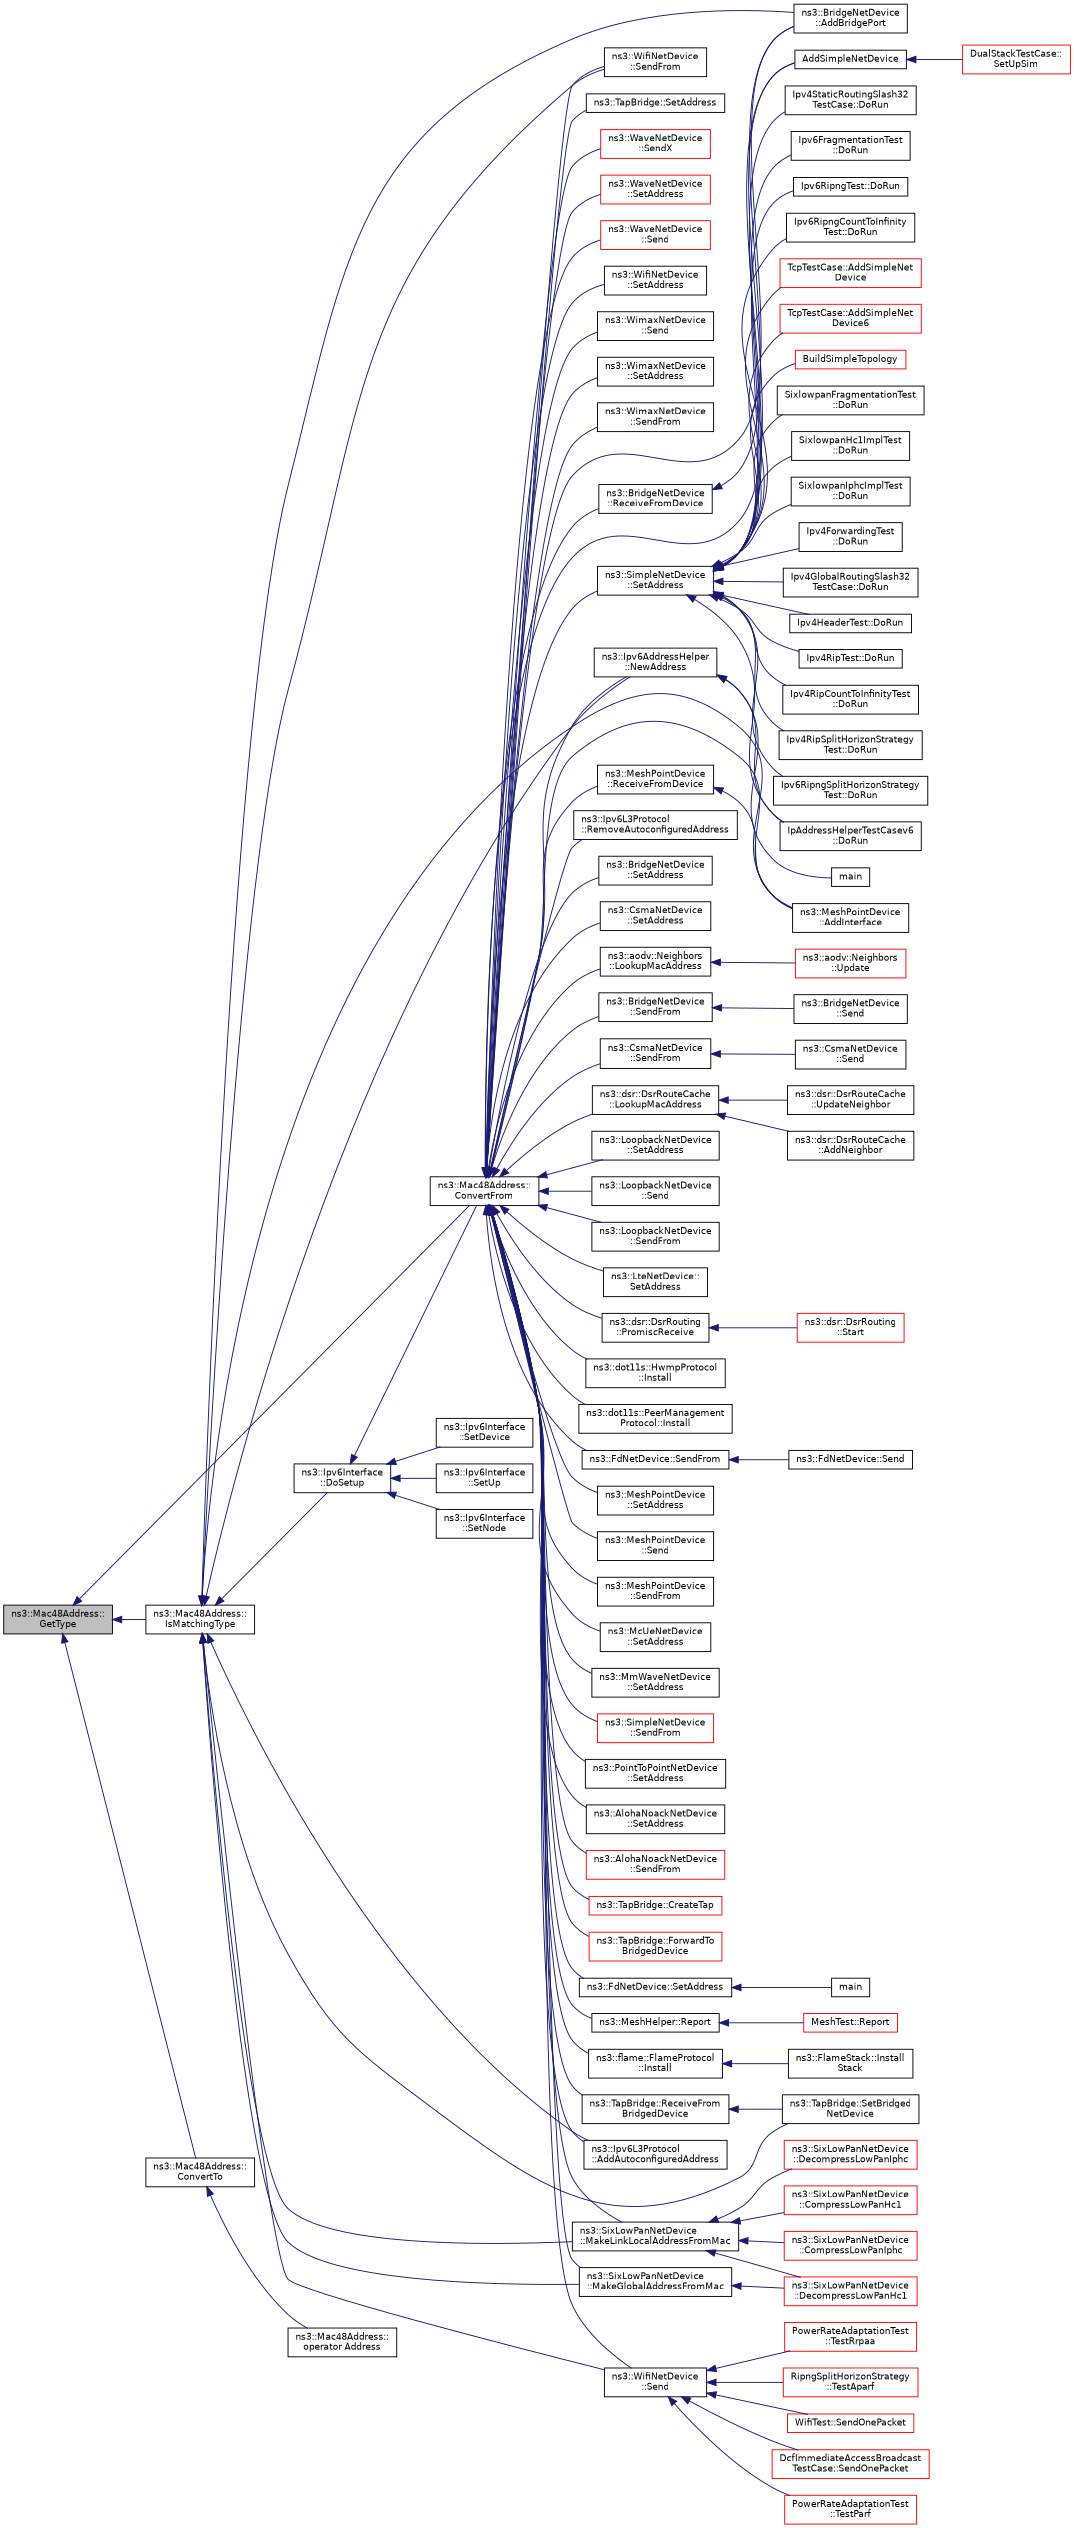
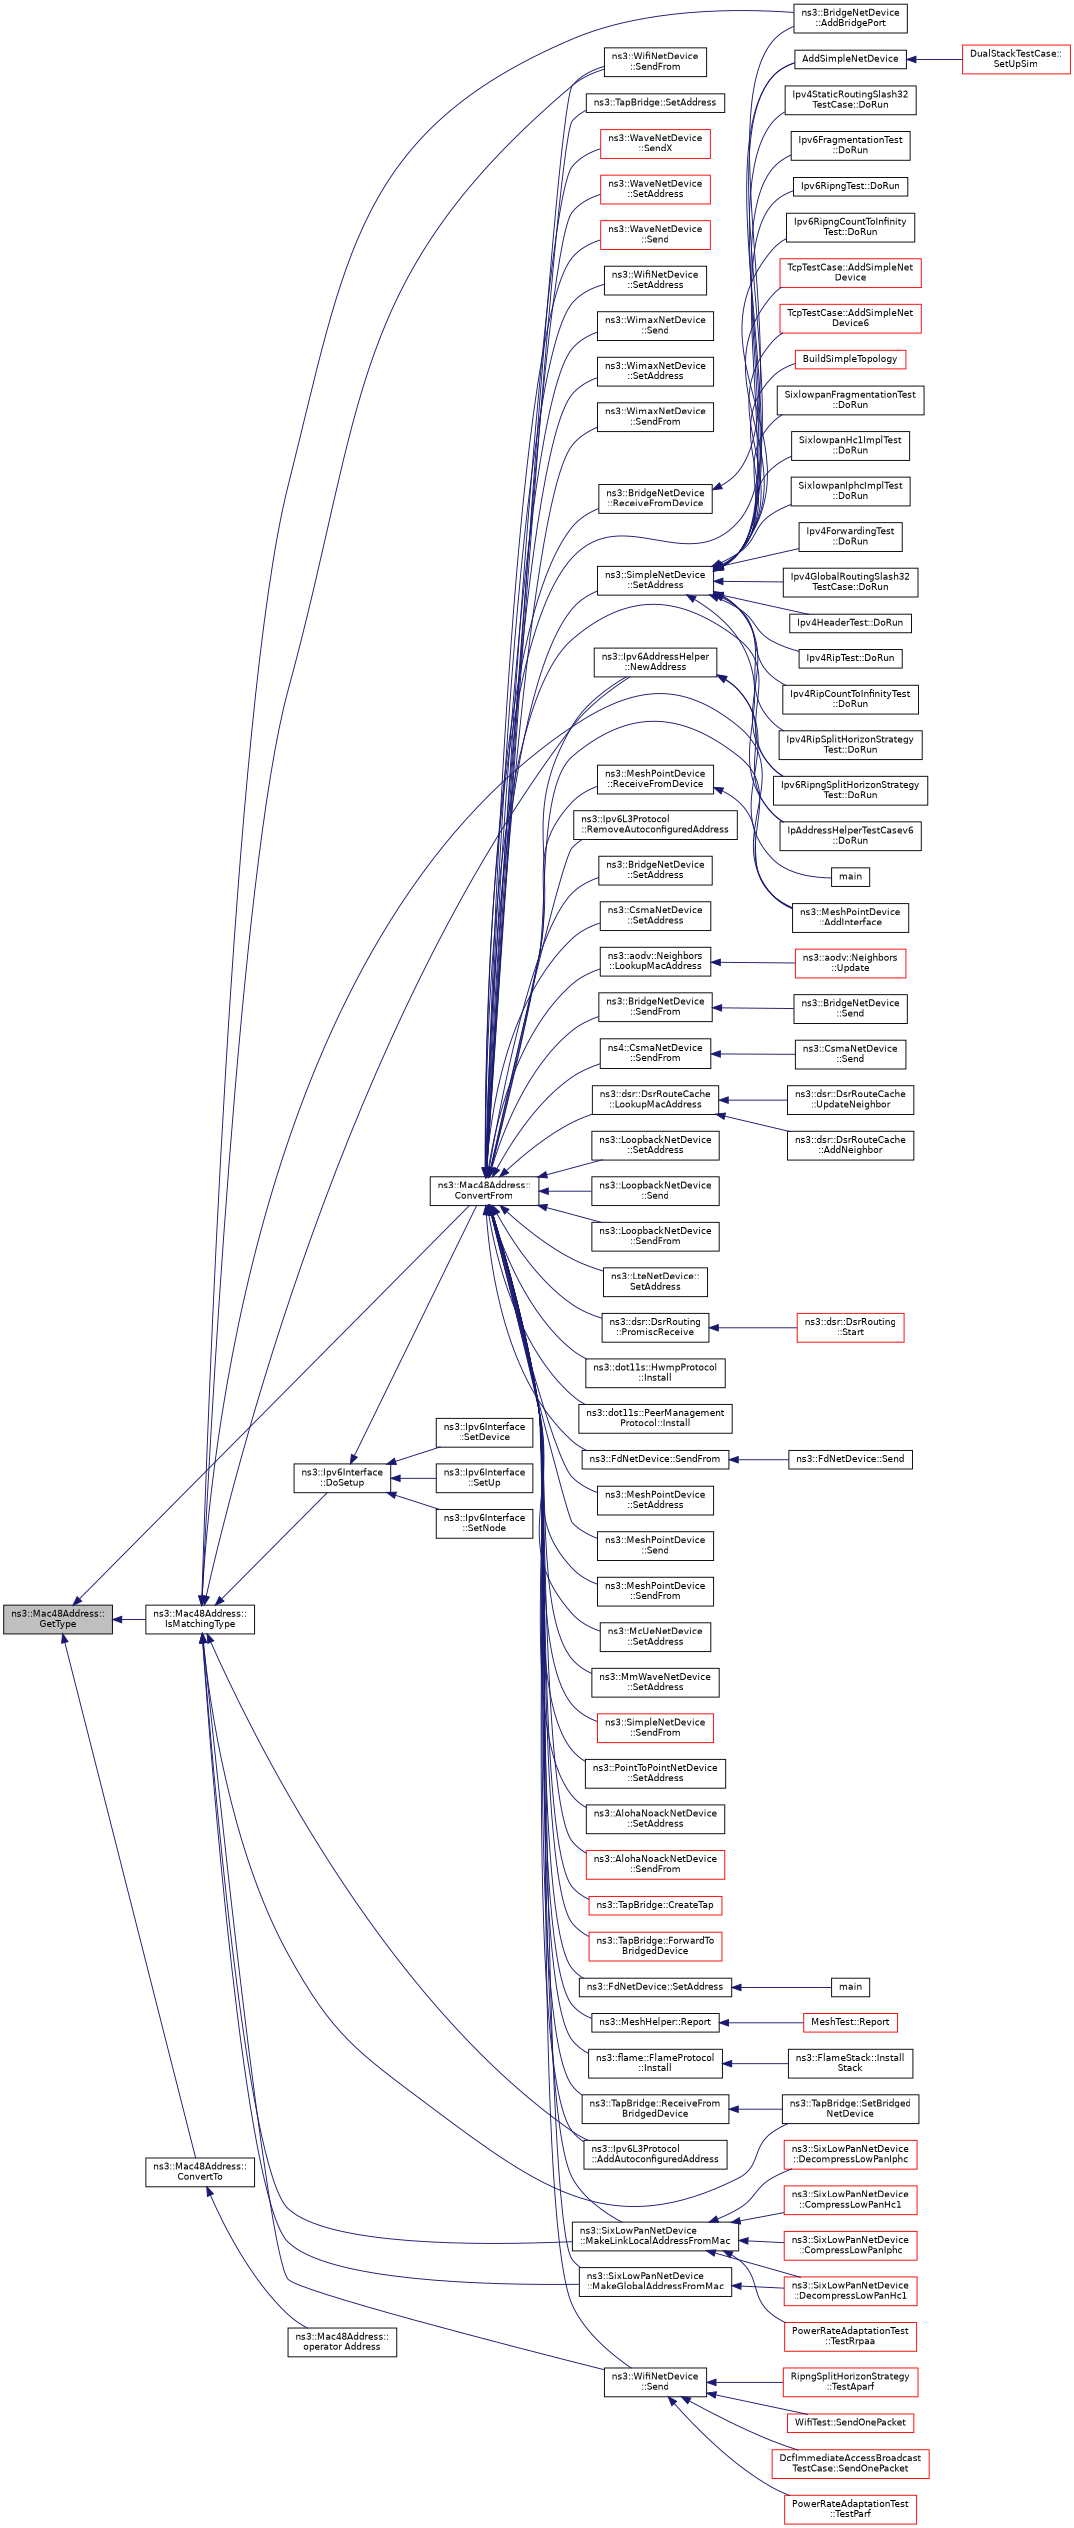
  digraph {
    rankdir=LR
    node [color=black fillcolor=white fontname=Helvetica fontsize=10 shape=record style=filled]
    edge [color=midnightblue dir=back fontname=Helvetica fontsize=10 labelfontname=Helvetica labelfontsize=10 style=solid]
    n1 [fillcolor=grey75 fontcolor=black height=0.2 label="ns3::Mac48Address::\lGetType" width=0.4]
    n2 [height=0.2 label="ns3::Mac48Address::\lIsMatchingType" width=0.4]
    n3 [height=0.2 label="ns3::Mac48Address::\lConvertTo" width=0.4]
    n4 [height=0.2 label="ns3::Mac48Address::\lConvertFrom" width=0.4]
    n5 [height=0.2 label="ns3::BridgeNetDevice\l::AddBridgePort" width=0.4]
    n6 [height=0.2 label="ns3::Ipv6AddressHelper\l::NewAddress" width=0.4]
    n7 [height=0.2 label="ns3::Ipv6Interface\l::DoSetup" width=0.4]
    n8 [height=0.2 label="ns3::Ipv6L3Protocol\l::AddAutoconfiguredAddress" width=0.4]
    n9 [height=0.2 label="ns3::MeshPointDevice\l::AddInterface" width=0.4]
    n10 [height=0.2 label="ns3::SixLowPanNetDevice\l::MakeLinkLocalAddressFromMac" width=0.4]
    n11 [height=0.2 label="ns3::SixLowPanNetDevice\l::MakeGlobalAddressFromMac" width=0.4]
    n12 [height=0.2 label="ns3::TapBridge::SetBridged\lNetDevice" width=0.4]
    n13 [height=0.2 label="ns3::WifiNetDevice\l::Send" width=0.4]
    n14 [height=0.2 label="ns3::WifiNetDevice\l::SendFrom" width=0.4]
    n15 [height=0.2 label="ns3::Mac48Address::\loperator Address" width=0.4]
    n16 [height=0.2 label="ns3::Ipv6L3Protocol\l::RemoveAutoconfiguredAddress" width=0.4]
    n17 [height=0.2 label="ns3::aodv::Neighbors\l::LookupMacAddress" width=0.4]
    n18 [height=0.2 label="ns3::BridgeNetDevice\l::ReceiveFromDevice" width=0.4]
    n19 [height=0.2 label="ns3::BridgeNetDevice\l::SetAddress" width=0.4]
    n20 [height=0.2 label="ns3::BridgeNetDevice\l::SendFrom" width=0.4]
    n21 [height=0.2 label="ns3::CsmaNetDevice\l::SetAddress" width=0.4]
-   n22 [height=0.2 label="ns3::CsmaNetDevice\l::SendFrom" width=0.4]
+   n22 [height=0.2 label="ns4::CsmaNetDevice\l::SendFrom" width=0.4]
    n23 [height=0.2 label="ns3::dsr::DsrRouteCache\l::LookupMacAddress" width=0.4]
    n24 [height=0.2 label="ns3::dsr::DsrRouting\l::PromiscReceive" width=0.4]
    n25 [height=0.2 label="ns3::FdNetDevice::SendFrom" width=0.4]
    n26 [height=0.2 label="ns3::FdNetDevice::SetAddress" width=0.4]
    n27 [height=0.2 label="ns3::LoopbackNetDevice\l::SetAddress" width=0.4]
    n28 [height=0.2 label="ns3::LoopbackNetDevice\l::Send" width=0.4]
    n29 [height=0.2 label="ns3::LoopbackNetDevice\l::SendFrom" width=0.4]
    n30 [height=0.2 label=AddSimpleNetDevice width=0.4]
    n31 [height=0.2 label="ns3::LteNetDevice::\lSetAddress" width=0.4]
    n32 [height=0.2 label="ns3::MeshHelper::Report" width=0.4]
    n33 [height=0.2 label="ns3::dot11s::HwmpProtocol\l::Install" width=0.4]
    n34 [height=0.2 label="ns3::dot11s::PeerManagement\lProtocol::Install" width=0.4]
    n35 [height=0.2 label="ns3::flame::FlameProtocol\l::Install" width=0.4]
    n36 [height=0.2 label="ns3::MeshPointDevice\l::ReceiveFromDevice" width=0.4]
    n37 [height=0.2 label="ns3::MeshPointDevice\l::SetAddress" width=0.4]
    n38 [height=0.2 label="ns3::MeshPointDevice\l::Send" width=0.4]
    n39 [height=0.2 label="ns3::MeshPointDevice\l::SendFrom" width=0.4]
    n40 [height=0.2 label="ns3::McUeNetDevice\l::SetAddress" width=0.4]
    n41 [height=0.2 label="ns3::MmWaveNetDevice\l::SetAddress" width=0.4]
    n42 [height=0.2 label="ns3::SimpleNetDevice\l::SetAddress" width=0.4]
    n43 [color=red height=0.2 label="ns3::SimpleNetDevice\l::SendFrom" width=0.4]
    n44 [height=0.2 label="ns3::PointToPointNetDevice\l::SetAddress" width=0.4]
    n45 [height=0.2 label="ns3::AlohaNoackNetDevice\l::SetAddress" width=0.4]
    n46 [color=red height=0.2 label="ns3::AlohaNoackNetDevice\l::SendFrom" width=0.4]
    n47 [color=red height=0.2 label="ns3::TapBridge::CreateTap" width=0.4]
    n48 [color=red height=0.2 label="ns3::TapBridge::ForwardTo\lBridgedDevice" width=0.4]
    n49 [height=0.2 label="ns3::TapBridge::ReceiveFrom\lBridgedDevice" width=0.4]
    n50 [height=0.2 label="ns3::TapBridge::SetAddress" width=0.4]
    n51 [color=red height=0.2 label="ns3::WaveNetDevice\l::SendX" width=0.4]
    n52 [color=red height=0.2 label="ns3::WaveNetDevice\l::SetAddress" width=0.4]
    n53 [color=red height=0.2 label="ns3::WaveNetDevice\l::Send" width=0.4]
    n54 [height=0.2 label="ns3::WifiNetDevice\l::SetAddress" width=0.4]
    n55 [height=0.2 label="ns3::WimaxNetDevice\l::Send" width=0.4]
    n56 [height=0.2 label="ns3::WimaxNetDevice\l::SetAddress" width=0.4]
    n57 [height=0.2 label="ns3::WimaxNetDevice\l::SendFrom" width=0.4]
    n58 [height=0.2 label=main width=0.4]
    n59 [height=0.2 label="IpAddressHelperTestCasev6\l::DoRun" width=0.4]
    n60 [height=0.2 label="ns3::Ipv6Interface\l::SetNode" width=0.4]
    n61 [height=0.2 label="ns3::Ipv6Interface\l::SetDevice" width=0.4]
    n62 [height=0.2 label="ns3::Ipv6Interface\l::SetUp" width=0.4]
    n63 [color=red height=0.2 label="ns3::SixLowPanNetDevice\l::CompressLowPanHc1" width=0.4]
    n64 [color=red height=0.2 label="ns3::SixLowPanNetDevice\l::DecompressLowPanHc1" width=0.4]
    n65 [color=red height=0.2 label="ns3::SixLowPanNetDevice\l::CompressLowPanIphc" width=0.4]
    n66 [color=red height=0.2 label="ns3::SixLowPanNetDevice\l::DecompressLowPanIphc" width=0.4]
    n67 [color=red height=0.2 label="PowerRateAdaptationTest\l::TestParf" width=0.4]
    n68 [color=red height=0.2 label="RipngSplitHorizonStrategy\l::TestAparf" width=0.4]
    n69 [color=red height=0.2 label="PowerRateAdaptationTest\l::TestRrpaa" width=0.4]
    n70 [color=red height=0.2 label="WifiTest::SendOnePacket" width=0.4]
    n71 [color=red height=0.2 label="DcfImmediateAccessBroadcast\lTestCase::SendOnePacket" width=0.4]
    n72 [color=red height=0.2 label="ns3::aodv::Neighbors\l::Update" width=0.4]
    n73 [height=0.2 label="ns3::BridgeNetDevice\l::Send" width=0.4]
    n74 [height=0.2 label="ns3::CsmaNetDevice\l::Send" width=0.4]
    n75 [height=0.2 label="ns3::dsr::DsrRouteCache\l::UpdateNeighbor" width=0.4]
    n76 [height=0.2 label="ns3::dsr::DsrRouteCache\l::AddNeighbor" width=0.4]
    n77 [color=red height=0.2 label="ns3::dsr::DsrRouting\l::Start" width=0.4]
    n78 [height=0.2 label="ns3::FdNetDevice::Send" width=0.4]
    n79 [height=0.2 label=main width=0.4]
    n80 [color=red height=0.2 label="DualStackTestCase::\lSetUpSim" width=0.4]
    n81 [color=red height=0.2 label="MeshTest::Report" width=0.4]
    n82 [height=0.2 label="ns3::FlameStack::Install\lStack" width=0.4]
    n83 [height=0.2 label="Ipv4ForwardingTest\l::DoRun" width=0.4]
    n84 [height=0.2 label="Ipv4GlobalRoutingSlash32\lTestCase::DoRun" width=0.4]
    n85 [height=0.2 label="Ipv4HeaderTest::DoRun" width=0.4]
    n86 [height=0.2 label="Ipv4RipTest::DoRun" width=0.4]
    n87 [height=0.2 label="Ipv4RipCountToInfinityTest\l::DoRun" width=0.4]
    n88 [height=0.2 label="Ipv4RipSplitHorizonStrategy\lTest::DoRun" width=0.4]
    n89 [height=0.2 label="Ipv4StaticRoutingSlash32\lTestCase::DoRun" width=0.4]
    n90 [height=0.2 label="Ipv6FragmentationTest\l::DoRun" width=0.4]
    n91 [height=0.2 label="Ipv6RipngTest::DoRun" width=0.4]
    n92 [height=0.2 label="Ipv6RipngCountToInfinity\lTest::DoRun" width=0.4]
    n93 [height=0.2 label="Ipv6RipngSplitHorizonStrategy\lTest::DoRun" width=0.4]
    n94 [color=red height=0.2 label="TcpTestCase::AddSimpleNet\lDevice" width=0.4]
    n95 [color=red height=0.2 label="TcpTestCase::AddSimpleNet\lDevice6" width=0.4]
    n96 [color=red height=0.2 label=BuildSimpleTopology width=0.4]
    n97 [height=0.2 label="SixlowpanFragmentationTest\l::DoRun" width=0.4]
    n98 [height=0.2 label="SixlowpanHc1ImplTest\l::DoRun" width=0.4]
    n99 [height=0.2 label="SixlowpanIphcImplTest\l::DoRun" width=0.4]
    n1 -> n2
    n1 -> n3
    n1 -> n4
    n2 -> n5
    n2 -> n6
    n2 -> n7
    n2 -> n8
    n2 -> n9
    n2 -> n10
    n2 -> n11
    n2 -> n12
    n2 -> n13
    n2 -> n14
    n3 -> n15
-   n4 -> n5
+   n4 -> n93
    n4 -> n6
    n4 -> n8
    n4 -> n9
    n4 -> n10
    n4 -> n11
    n4 -> n13
    n4 -> n14
    n4 -> n16
    n4 -> n17
    n4 -> n18
    n4 -> n19
    n4 -> n20
    n4 -> n21
    n4 -> n22
    n4 -> n23
    n4 -> n24
    n4 -> n25
    n4 -> n26
    n4 -> n27
    n4 -> n28
    n4 -> n29
    n4 -> n30
    n4 -> n31
    n4 -> n32
    n4 -> n33
    n4 -> n34
    n4 -> n35
    n4 -> n36
    n4 -> n37
    n4 -> n38
    n4 -> n39
    n4 -> n40
    n4 -> n41
    n4 -> n42
    n4 -> n43
    n4 -> n44
    n4 -> n45
    n4 -> n46
    n4 -> n47
    n4 -> n48
    n4 -> n49
    n4 -> n50
    n4 -> n51
    n4 -> n52
    n4 -> n53
    n4 -> n54
    n4 -> n55
    n4 -> n56
    n4 -> n57
    n6 -> n58
    n6 -> n59
    n7 -> n4
    n7 -> n60
    n7 -> n61
    n7 -> n62
    n10 -> n63
    n10 -> n64
    n10 -> n65
    n10 -> n66
    n11 -> n64
    n13 -> n67
    n13 -> n68
-   n13 -> n69
+   n10 -> n69
    n13 -> n70
    n13 -> n71
    n17 -> n72
    n18 -> n5
    n20 -> n73
    n22 -> n74
    n23 -> n75
    n23 -> n76
    n24 -> n77
    n25 -> n78
    n26 -> n79
    n30 -> n80
    n32 -> n81
    n35 -> n82
    n36 -> n9
    n42 -> n30
    n42 -> n59
    n42 -> n83
    n42 -> n84
    n42 -> n85
    n42 -> n86
    n42 -> n87
    n42 -> n88
    n42 -> n89
    n42 -> n90
    n42 -> n91
    n42 -> n92
    n42 -> n93
    n42 -> n94
    n42 -> n95
    n42 -> n96
    n42 -> n97
    n42 -> n98
    n42 -> n99
    n49 -> n12
  }
